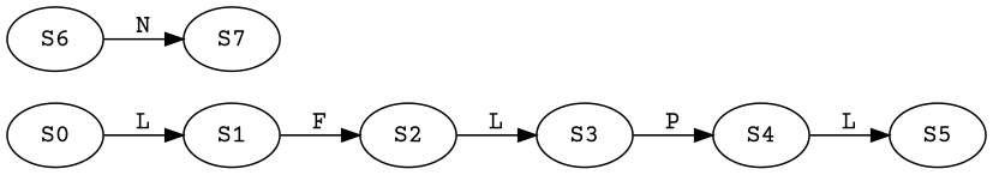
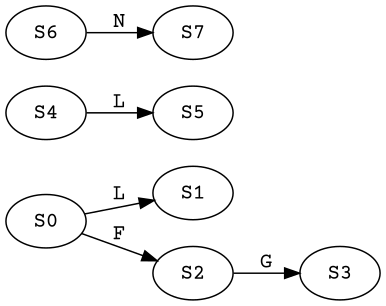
  strict digraph {
    fontname="Courier Prime"
    rankdir=LR
    node [fontname="Courier Prime"]
    edge [fontname="Courier Prime"]
    S0
    S1
    S2
    S3
    S4
    S5
    S6
    S7
    S0 -> S1 [label=L]
-   S1 -> S2 [label=F]
-   S2 -> S3 [label=L]
-   S3 -> S4 [label=P]
+   S0 -> S2 [label=F]
+   S2 -> S3 [label=G]
    S4 -> S5 [label=L]
    S6 -> S7 [label=N]
  }
